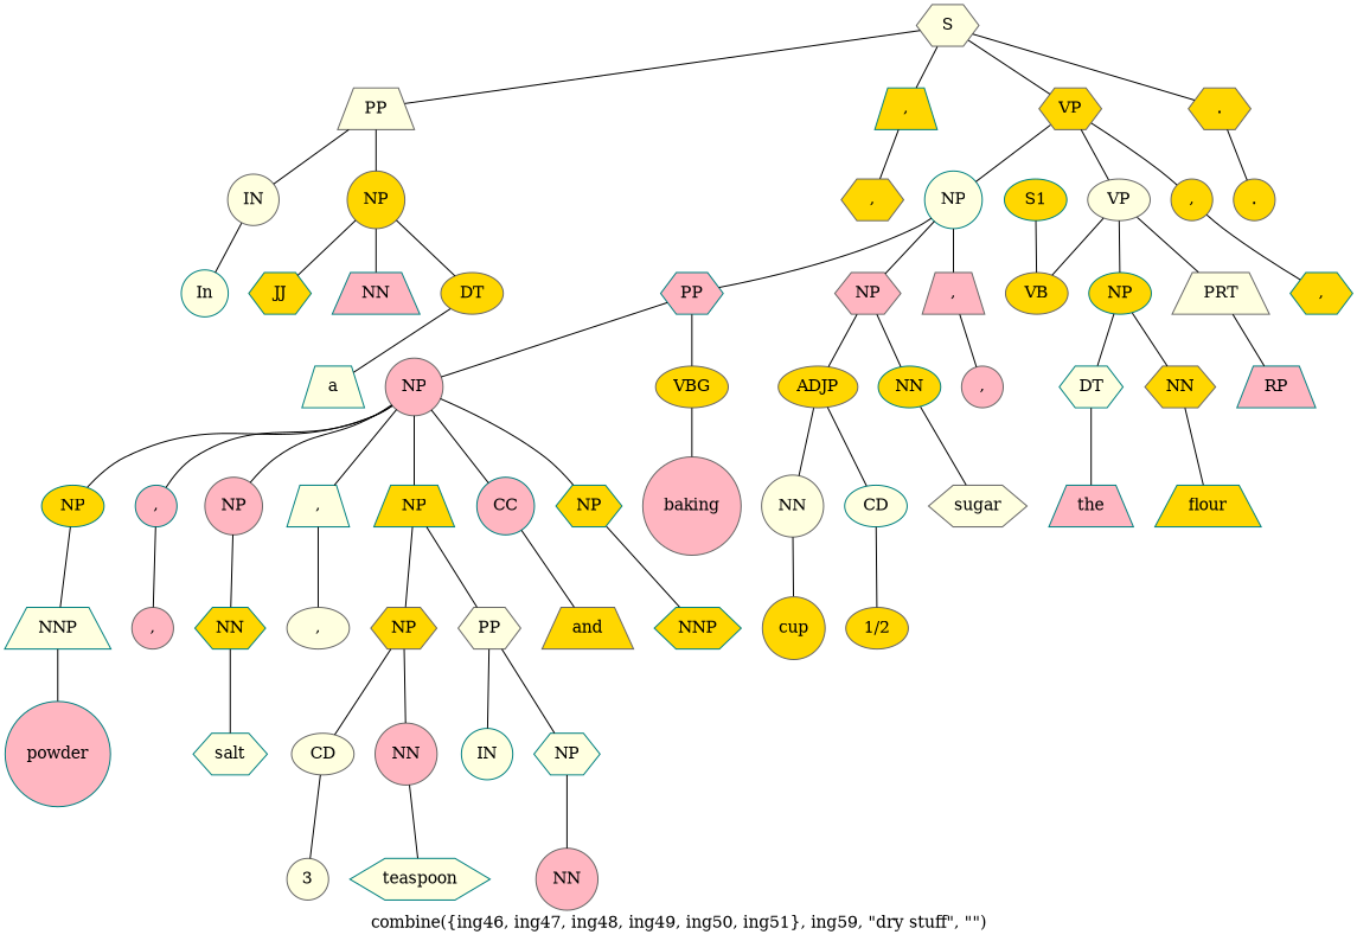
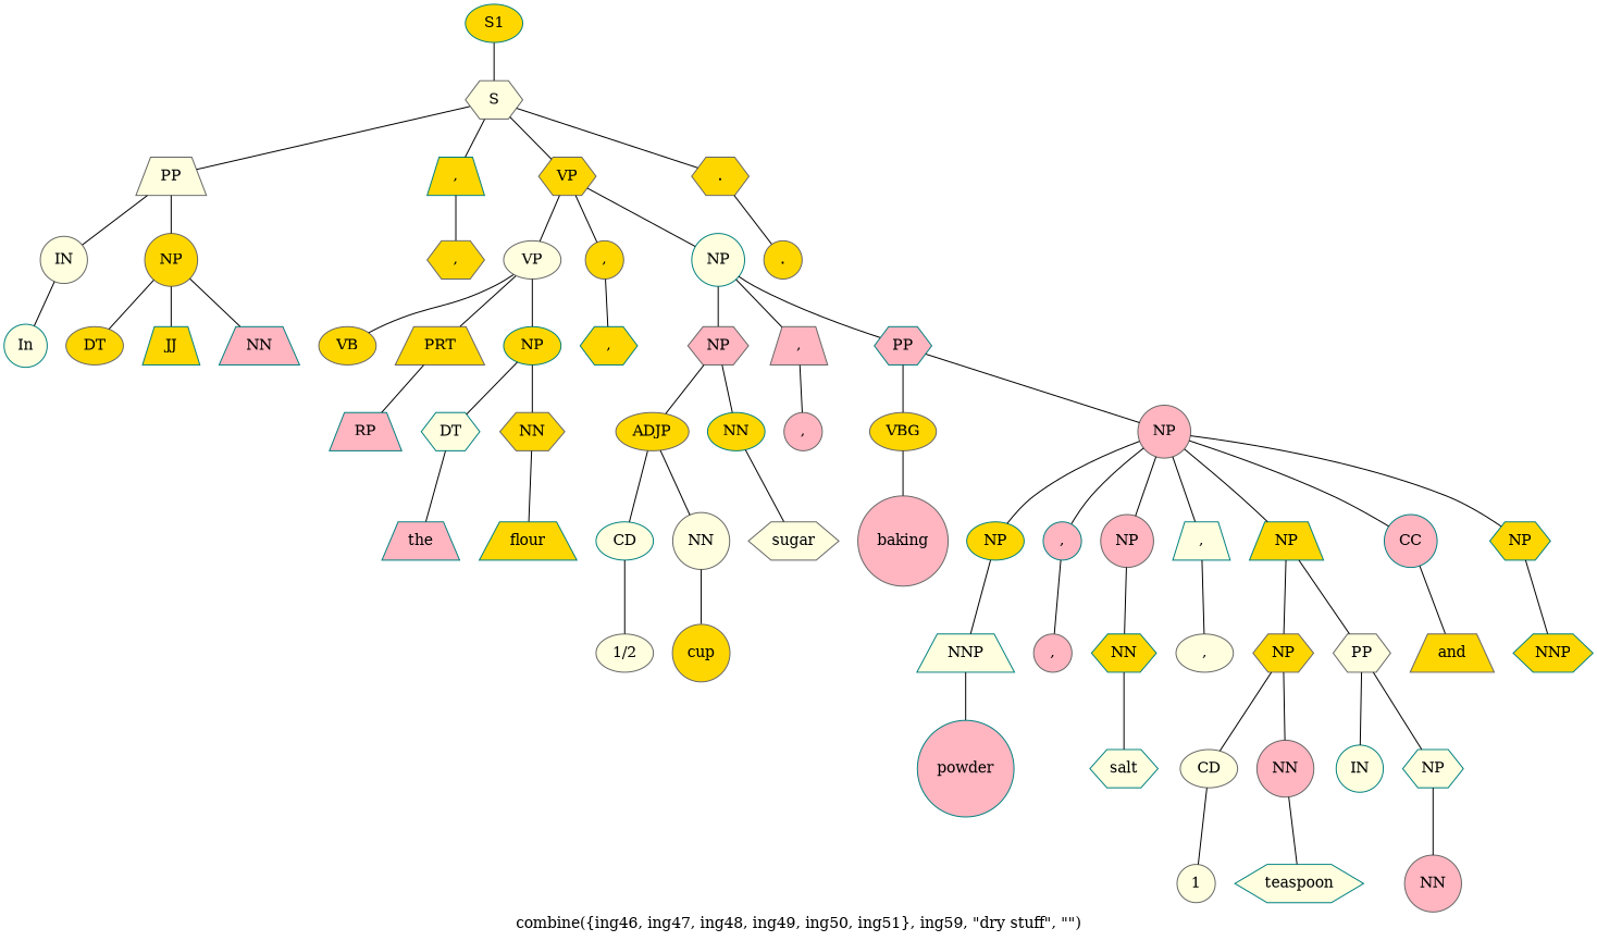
  graph {
    label="combine({ing46, ing47, ing48, ing49, ing50, ing51}, ing59, \"dry stuff\", \"\")"
    node [color=gray40 fillcolor=gold shape=circle style=filled]
    n1 [color=teal label=S1 shape=ellipse]
    n2 [fillcolor=lightyellow label=S shape=hexagon]
    n3 [fillcolor=lightyellow label=PP shape=trapezium]
    n4 [color=teal label="," shape=trapezium]
    n5 [label=VP shape=hexagon]
    n6 [label="." shape=hexagon]
    n7 [fillcolor=lightyellow label=IN]
    n8 [label=NP]
    n9 [label="," shape=hexagon]
    n10 [fillcolor=lightyellow label=VP shape=ellipse]
    n11 [label=","]
    n12 [color=teal fillcolor=lightyellow label=NP]
    n13 [label="."]
    n14 [color=teal fillcolor=lightyellow label=In]
    n15 [label=DT shape=ellipse]
-   n16 [color=teal label=JJ shape=hexagon]
+   n16 [color=teal label=JJ shape=trapezium]
    n17 [color=teal fillcolor=lightpink label=NN shape=trapezium]
-   n18 [color=teal fillcolor=lightyellow label=a shape=trapezium]
    n19 [label=VB shape=ellipse]
-   n20 [fillcolor=lightyellow label=PRT shape=trapezium]
+   n20 [label=PRT shape=trapezium]
    n21 [color=teal label=NP shape=ellipse]
    n22 [color=teal label="," shape=hexagon]
    n23 [fillcolor=lightpink label=NP shape=hexagon]
    n24 [fillcolor=lightpink label="," shape=trapezium]
    n25 [color=teal fillcolor=lightpink label=PP shape=hexagon]
    n26 [color=teal fillcolor=lightpink label=RP shape=trapezium]
    n27 [color=teal fillcolor=lightyellow label=DT shape=hexagon]
    n28 [label=NN shape=hexagon]
    n29 [color=teal fillcolor=lightpink label=the shape=trapezium]
    n30 [color=teal label=flour shape=trapezium]
    n31 [label=ADJP shape=ellipse]
    n32 [color=teal label=NN shape=ellipse]
    n33 [fillcolor=lightpink label=","]
    n34 [label=VBG shape=ellipse]
    n35 [fillcolor=lightpink label=NP]
    n36 [color=teal fillcolor=lightyellow label=CD shape=ellipse]
    n37 [fillcolor=lightyellow label=NN]
    n38 [fillcolor=lightyellow label=sugar shape=hexagon]
-   n39 [label="1/2" shape=ellipse]
+   n39 [fillcolor=lightyellow label="1/2" shape=ellipse]
    n40 [label=cup]
    n41 [fillcolor=lightpink label=baking]
    n42 [color=teal label=NP shape=ellipse]
    n43 [color=teal fillcolor=lightpink label=","]
    n44 [fillcolor=lightpink label=NP]
    n45 [color=teal fillcolor=lightyellow label="," shape=trapezium]
    n46 [color=teal label=NP shape=trapezium]
    n47 [color=teal fillcolor=lightpink label=CC]
    n48 [color=teal label=NP shape=hexagon]
    n49 [color=teal fillcolor=lightyellow label=NNP shape=trapezium]
    n50 [fillcolor=lightpink label=","]
    n51 [color=teal label=NN shape=hexagon]
    n52 [fillcolor=lightyellow label="," shape=ellipse]
    n53 [label=NP shape=hexagon]
    n54 [fillcolor=lightyellow label=PP shape=hexagon]
    n55 [label=and shape=trapezium]
    n56 [color=teal label=NNP shape=hexagon]
    n57 [color=teal fillcolor=lightpink label=powder]
    n58 [color=teal fillcolor=lightyellow label=salt shape=hexagon]
    n59 [fillcolor=lightyellow label=CD shape=ellipse]
    n60 [fillcolor=lightpink label=NN]
    n61 [color=teal fillcolor=lightyellow label=IN]
    n62 [color=teal fillcolor=lightyellow label=NP shape=hexagon]
-   n63 [fillcolor=lightyellow label=3]
+   n63 [fillcolor=lightyellow label=1]
    n64 [color=teal fillcolor=lightyellow label=teaspoon shape=hexagon]
    n65 [fillcolor=lightpink label=NN]
-   n1 -- n19
+   n1 -- n2
    n2 -- n3
    n2 -- n4
    n2 -- n5
    n2 -- n6
    n3 -- n7
    n3 -- n8
    n4 -- n9
    n5 -- n10
    n5 -- n11
    n5 -- n12
    n6 -- n13
    n7 -- n14
    n8 -- n15
    n8 -- n16
    n8 -- n17
    n10 -- n19
    n10 -- n20
    n10 -- n21
    n11 -- n22
    n12 -- n23
    n12 -- n24
    n12 -- n25
-   n15 -- n18
    n20 -- n26
    n21 -- n27
    n21 -- n28
    n23 -- n31
    n23 -- n32
    n24 -- n33
    n25 -- n34
    n25 -- n35
    n27 -- n29
    n28 -- n30
    n31 -- n36
    n31 -- n37
    n32 -- n38
    n34 -- n41
    n35 -- n42
    n35 -- n43
    n35 -- n44
    n35 -- n45
    n35 -- n46
    n35 -- n47
    n35 -- n48
    n36 -- n39
    n37 -- n40
    n42 -- n49
    n43 -- n50
    n44 -- n51
    n45 -- n52
    n46 -- n53
    n46 -- n54
    n47 -- n55
    n48 -- n56
    n49 -- n57
    n51 -- n58
    n53 -- n59
    n53 -- n60
    n54 -- n61
    n54 -- n62
    n59 -- n63
    n60 -- n64
    n62 -- n65
  }
